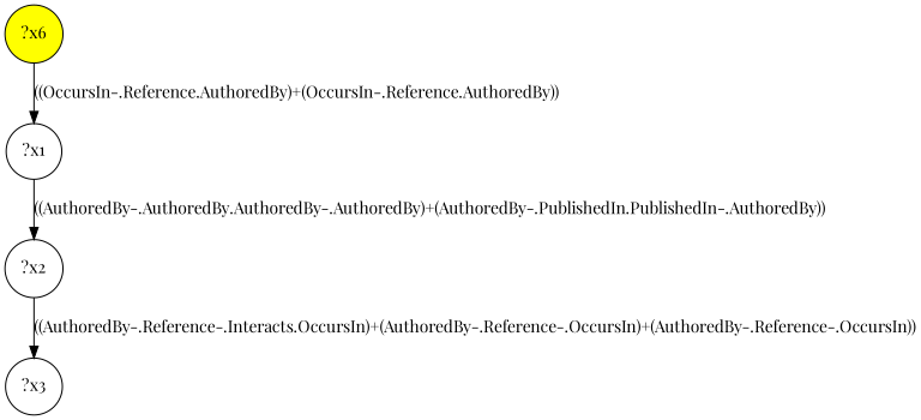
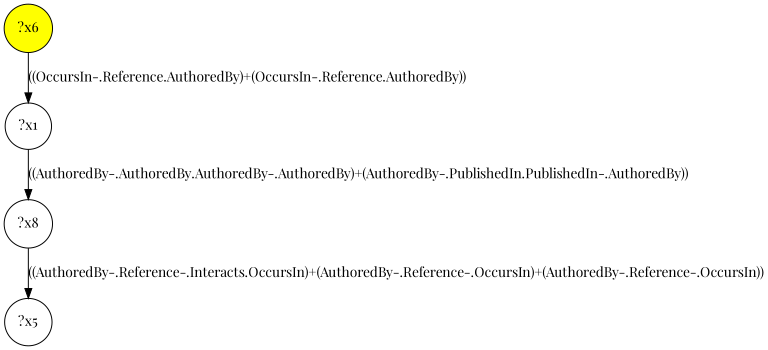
  digraph {
    fontname="Playfair Display"
    node [fontname="Playfair Display" shape=circle]
    edge [fontname="Playfair Display"]
    n1 [fillcolor=yellow label="?x6" style="filled,"]
    n2 [label="?x1"]
-   n3 [label="?x2"]
-   n4 [label="?x3"]
+   n3 [label="?x8"]
+   n4 [label="?x5"]
    n1 -> n2 [label="((OccursIn-.Reference.AuthoredBy)+(OccursIn-.Reference.AuthoredBy))"]
    n2 -> n3 [label="((AuthoredBy-.AuthoredBy.AuthoredBy-.AuthoredBy)+(AuthoredBy-.PublishedIn.PublishedIn-.AuthoredBy))"]
    n3 -> n4 [label="((AuthoredBy-.Reference-.Interacts.OccursIn)+(AuthoredBy-.Reference-.OccursIn)+(AuthoredBy-.Reference-.OccursIn))"]
  }
